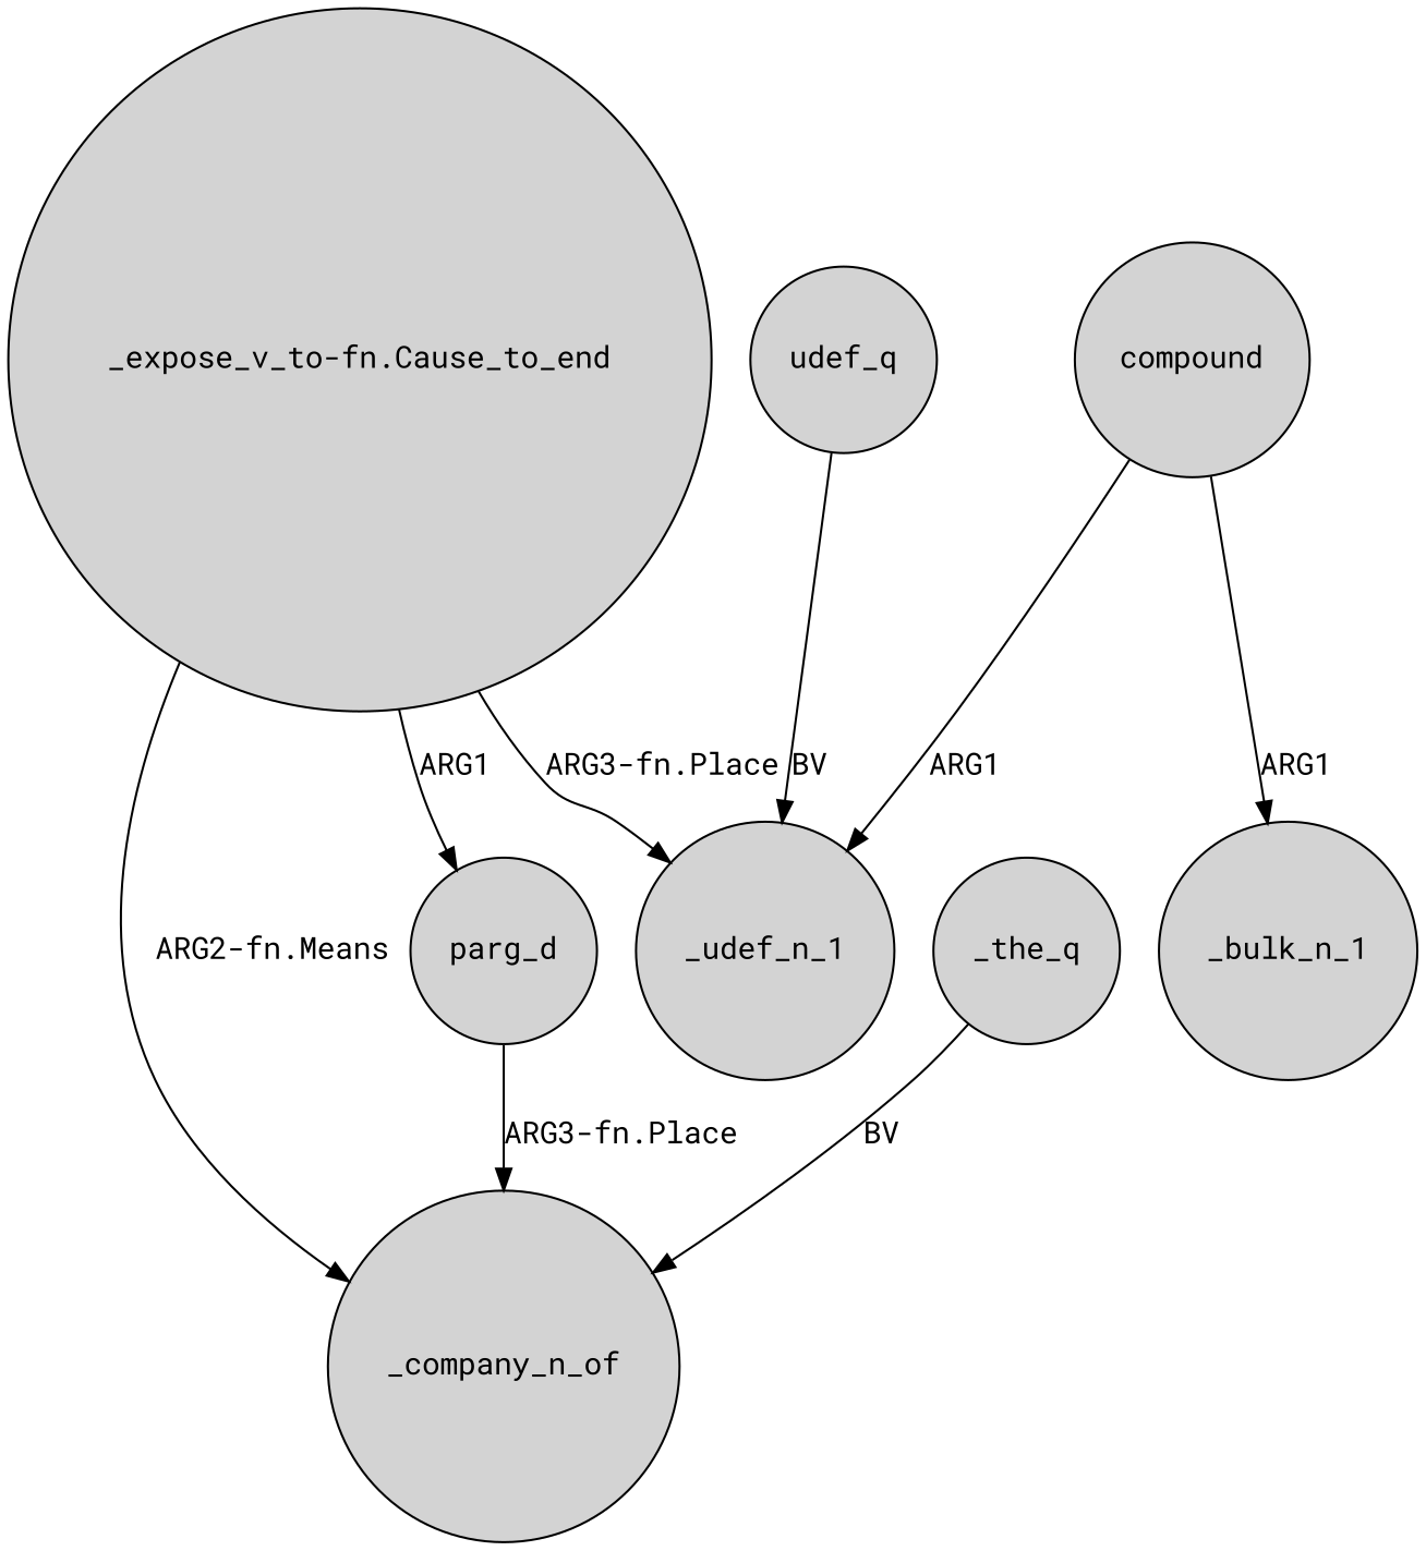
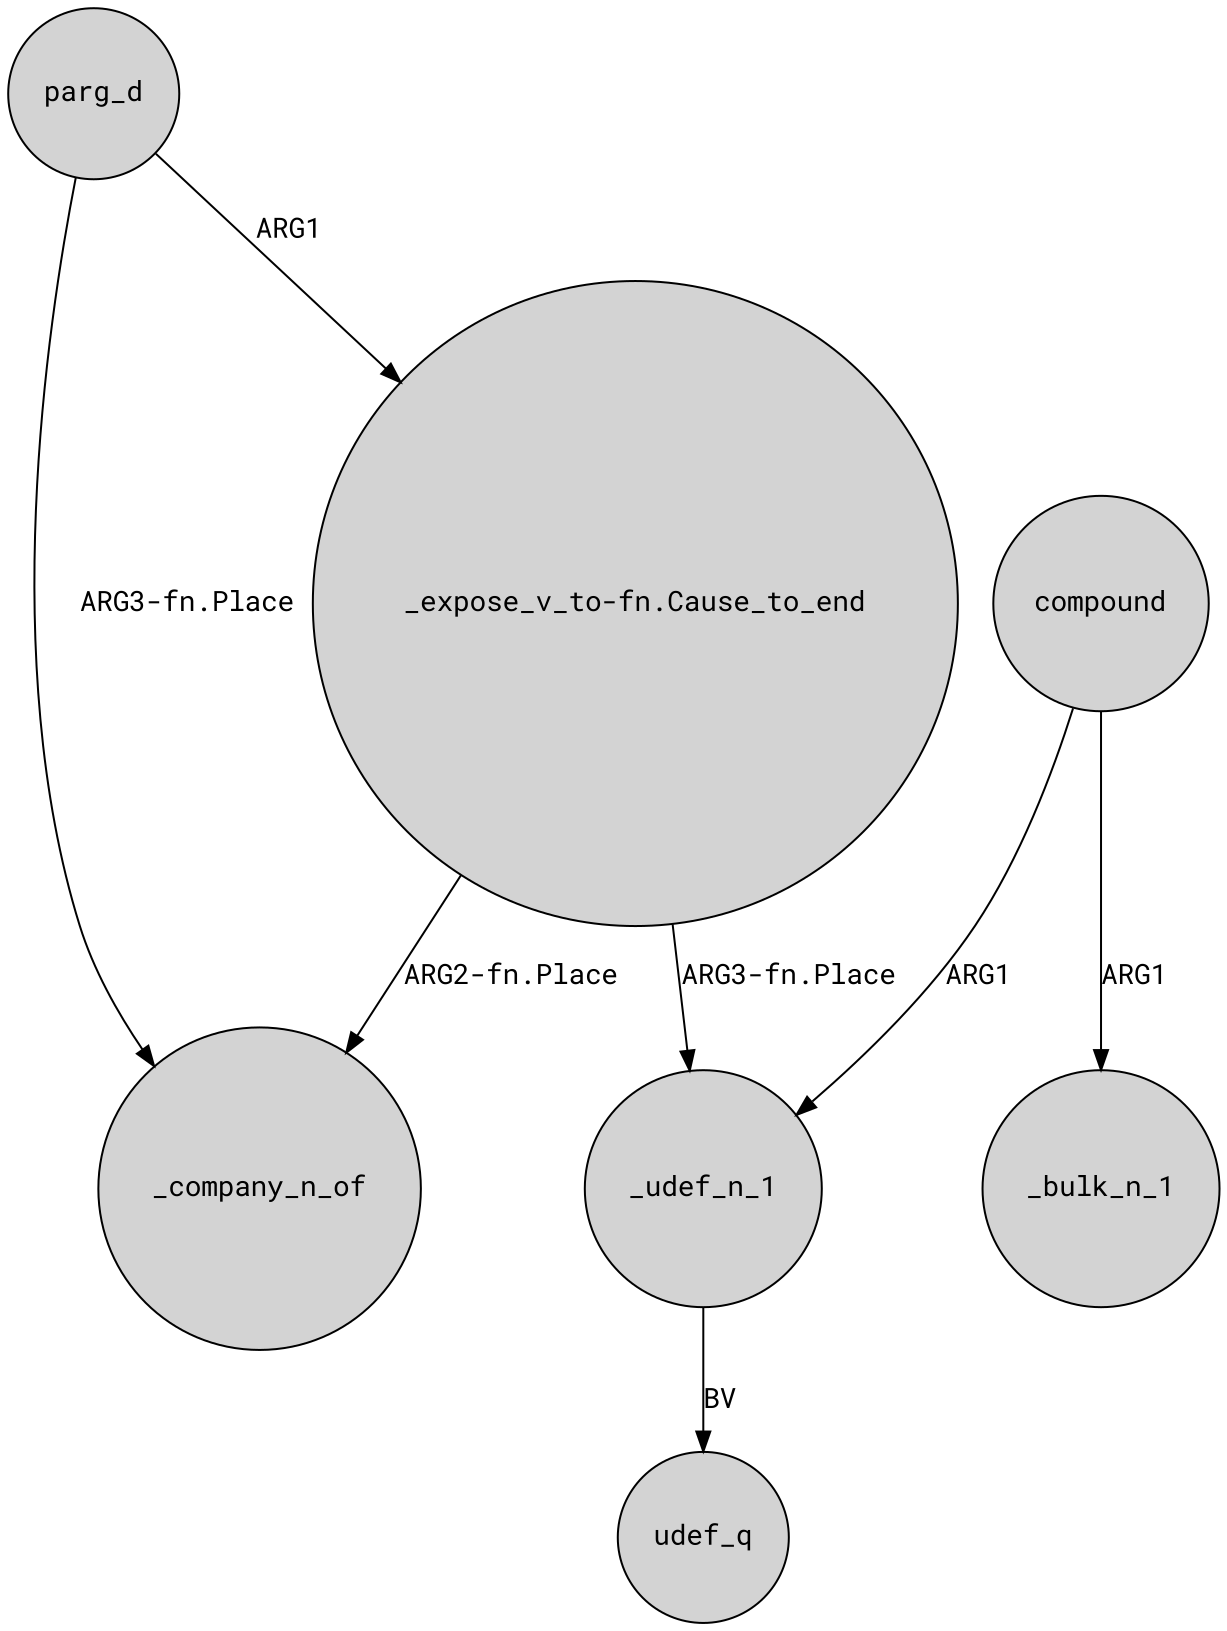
  digraph {
    fontname="Roboto Mono"
    node [fontname="Roboto Mono" shape=circle style=filled]
    edge [fontname="Roboto Mono"]
    n1 [label=_udef_n_1]
    "_expose_v_to-fn.Cause_to_end"
    _company_n_of
    parg_d
    udef_q
    compound
    _bulk_n_1
-   _the_q
    "_expose_v_to-fn.Cause_to_end" -> n1 [label="ARG3-fn.Place"]
-   "_expose_v_to-fn.Cause_to_end" -> _company_n_of [label="ARG2-fn.Means"]
-   "_expose_v_to-fn.Cause_to_end" -> parg_d [label=ARG1]
+   "_expose_v_to-fn.Cause_to_end" -> _company_n_of [label="ARG2-fn.Place"]
+   parg_d -> "_expose_v_to-fn.Cause_to_end" [label=ARG1]
    parg_d -> _company_n_of [label="ARG3-fn.Place"]
-   udef_q -> n1 [label=BV]
+   n1 -> udef_q [label=BV]
    compound -> n1 [label=ARG1]
    compound -> _bulk_n_1 [label=ARG1]
-   _the_q -> _company_n_of [label=BV]
  }
